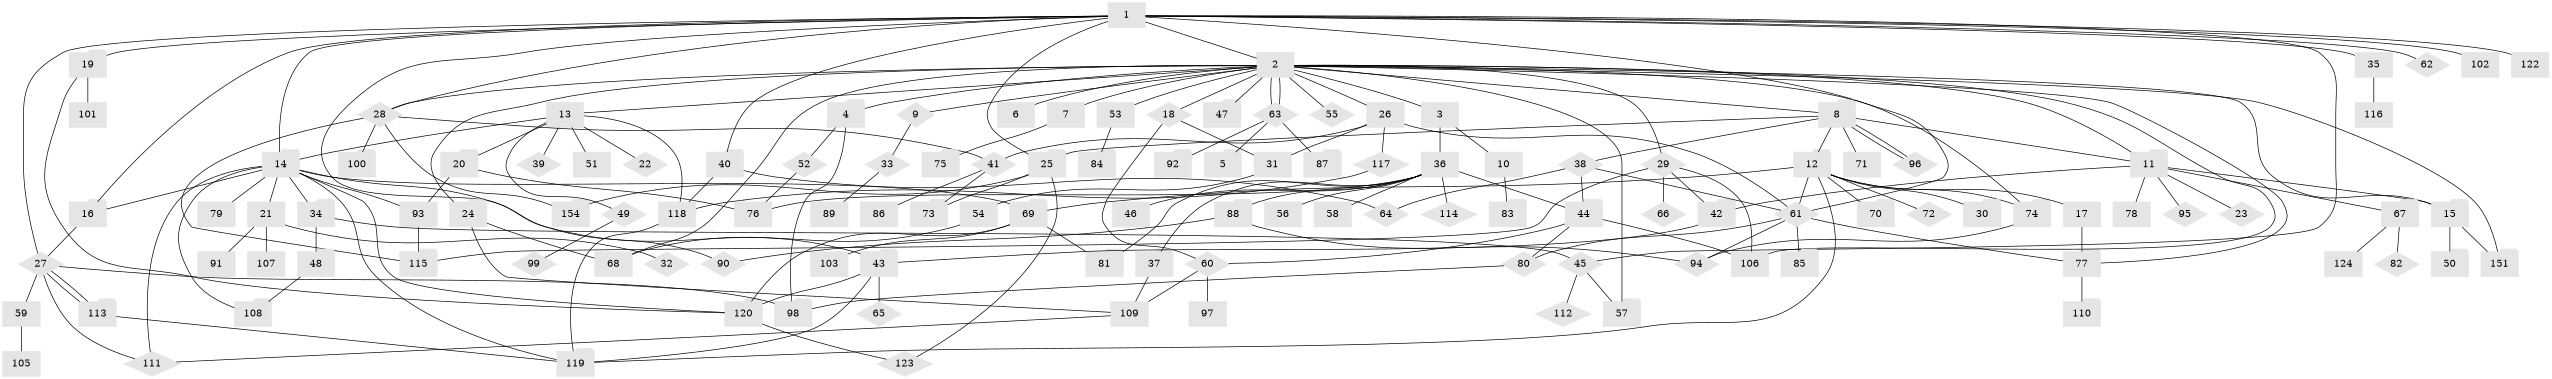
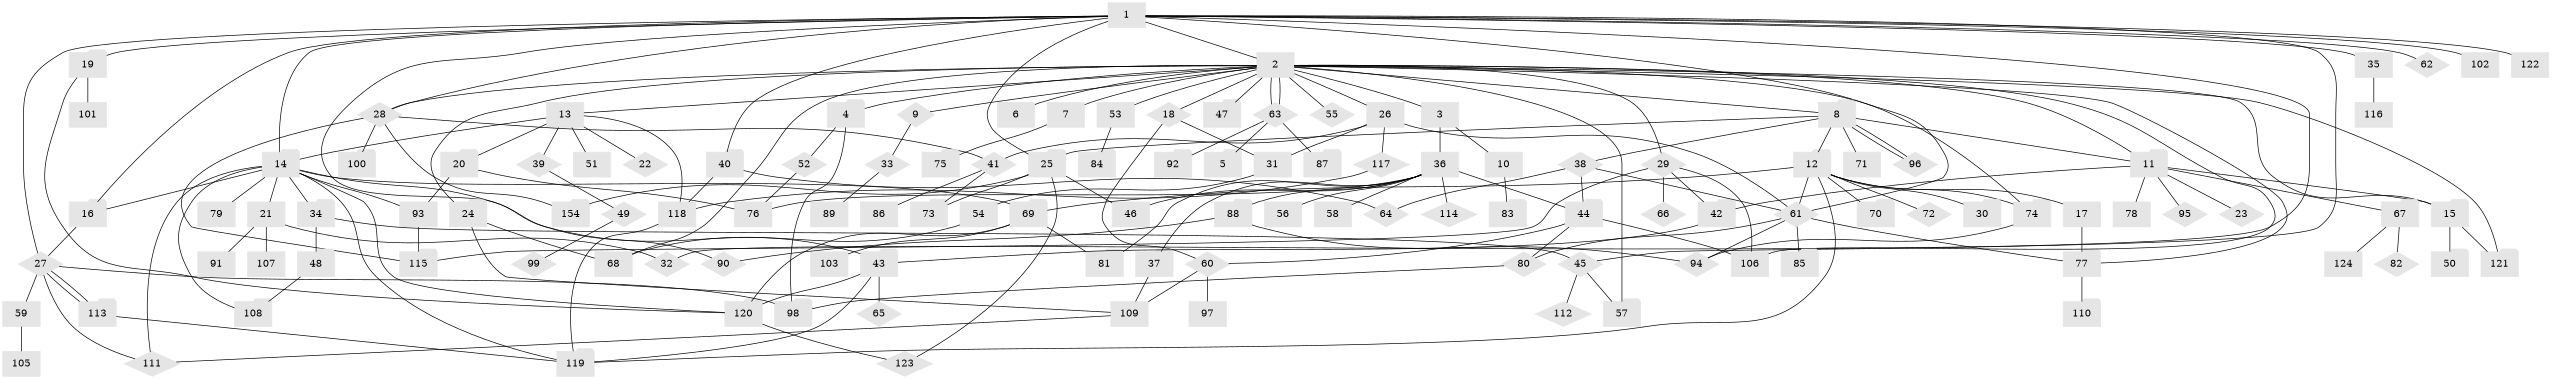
  graph {
    node [color=gray90 shape=folder style=filled]
    1 [shape=box]
    2 [shape=box]
    14
    16
    19
    25
    27 [shape=diamond]
    28 [shape=diamond]
    32 [shape=diamond]
    35 [shape=box]
    40
    45 [shape=diamond]
    61 [shape=diamond]
    62 [shape=diamond]
    90 [shape=diamond]
    102 [shape=box]
    122 [shape=box]
    3 [shape=box]
    4
    6 [shape=box]
    7 [shape=box]
    8
    9 [shape=diamond]
    11
    13 [shape=box]
    15
    18 [shape=diamond]
    24
    26 [shape=box]
    29 [shape=diamond]
    47
    53 [shape=box]
    55 [shape=diamond]
    57
    63 [shape=diamond]
    68 [shape=box]
    74
    77
    106 [shape=box]
-   121 [label=151]
+   121
    69
    119
    21 [shape=box]
    34
    43
    79 [shape=box]
    93 [shape=box]
    108
    111 [shape=diamond]
    120
    101 [shape=box]
    46 [shape=box]
    73
    n54 [label=154]
    123 [shape=diamond]
    98
    59 [shape=box]
    113
    41 [shape=diamond]
    100
    115
    116 [shape=box]
    118 [shape=box]
    64 [shape=diamond]
    112 [shape=diamond]
    80 [shape=diamond]
    85
    94 [shape=diamond]
    10 [shape=box]
    36 [shape=box]
    52 [shape=diamond]
    75
    12
    38 [shape=diamond]
    71 [shape=box]
    96 [shape=diamond]
    33 [shape=diamond]
    23 [shape=diamond]
    42
    67
    78 [shape=box]
    95 [shape=diamond]
    20
    22 [shape=diamond]
    39 [shape=diamond]
    49 [shape=diamond]
    51 [shape=box]
    50
    31 [shape=box]
    60 [shape=diamond]
    109 [shape=box]
    117 [shape=diamond]
    66 [shape=diamond]
    84
    5
    87
    92
    110
    83
    76 [shape=box]
    37
    44
    56 [shape=box]
    58 [shape=box]
    81
    88
    114 [shape=diamond]
    17 [shape=box]
    30
    70
    72 [shape=diamond]
    89 [shape=box]
    82 [shape=diamond]
    124 [shape=box]
    103 [shape=box]
    99 [shape=diamond]
    91 [shape=box]
    107 [shape=box]
    48
    65 [shape=diamond]
    54 [shape=box]
    97 [shape=box]
    86 [shape=box]
    105 [shape=box]
    1 -- 2
    1 -- 14
    1 -- 16
    1 -- 19
    1 -- 25
    1 -- 27
    1 -- 28
+   1 -- 32
    1 -- 35
    1 -- 40
    1 -- 45
    1 -- 61
    1 -- 62
    1 -- 90
    1 -- 102
    1 -- 122
    2 -- 28
    2 -- 3
    2 -- 4
    2 -- 6
    2 -- 7
    2 -- 8
    2 -- 9
    2 -- 11
    2 -- 13
    2 -- 15
    2 -- 18
    2 -- 24
    2 -- 26
    2 -- 29
    2 -- 47
    2 -- 53
    2 -- 55
    2 -- 57
    2 -- 63
    2 -- 63
    2 -- 68
    2 -- 74
    2 -- 77
    2 -- 106
    2 -- 121
    14 -- 16
    14 -- 69
    14 -- 119
    14 -- 21
    14 -- 34
    14 -- 43
    14 -- 79
    14 -- 93
    14 -- 108
    14 -- 111
    14 -- 120
    16 -- 27
    19 -- 120
    19 -- 101
+   25 -- 46
    25 -- 73
    25 -- n54
    25 -- 123
    27 -- 111
    27 -- 98
    27 -- 59
    27 -- 113
    27 -- 113
    28 -- n54
    28 -- 41
    28 -- 100
    28 -- 115
    35 -- 116
    40 -- 118
    40 -- 64
    45 -- 57
    45 -- 112
    61 -- 77
    61 -- 80
    61 -- 85
    61 -- 94
    3 -- 10
    3 -- 36
    4 -- 98
    4 -- 52
    7 -- 75
    8 -- 25
    8 -- 11
    8 -- 12
    8 -- 38
    8 -- 71
    8 -- 96
    8 -- 96
    9 -- 33
    11 -- 15
    11 -- 23
    11 -- 42
    11 -- 67
    11 -- 78
    11 -- 95
    13 -- 14
    13 -- 118
    13 -- 20
    13 -- 22
    13 -- 39
-   13 -- 49
+   39 -- 49
    13 -- 51
    15 -- 121
    15 -- 50
    18 -- 31
    18 -- 60
    24 -- 68
    24 -- 109
    26 -- 61
    26 -- 41
    26 -- 31
    26 -- 117
    29 -- 106
    29 -- 115
    29 -- 42
    29 -- 66
    53 -- 84
    63 -- 5
    63 -- 87
    63 -- 92
    74 -- 94
    77 -- 110
    69 -- 120
    69 -- 81
    69 -- 103
    21 -- 32
    21 -- 91
    21 -- 107
    34 -- 45
    34 -- 48
    43 -- 119
    43 -- 120
    43 -- 65
    93 -- 115
    120 -- 123
    59 -- 105
    113 -- 119
    41 -- 73
    41 -- 86
    118 -- 119
    80 -- 98
    10 -- 83
    36 -- 46
    36 -- 76
    36 -- 37
    36 -- 44
    36 -- 56
    36 -- 58
    36 -- 81
    36 -- 88
    36 -- 114
    52 -- 76
    12 -- 61
    12 -- 74
    12 -- 69
    12 -- 119
    12 -- 17
    12 -- 30
    12 -- 70
    12 -- 72
    38 -- 61
    38 -- 64
    38 -- 44
    33 -- 89
    42 -- 43
    67 -- 82
    67 -- 124
    20 -- 93
    20 -- 76
    49 -- 99
    31 -- 54
    60 -- 109
    60 -- 97
    109 -- 111
    117 -- 118
    37 -- 109
    44 -- 106
    44 -- 80
    44 -- 60
    88 -- 90
    88 -- 94
    17 -- 77
    48 -- 108
    54 -- 68
  }
